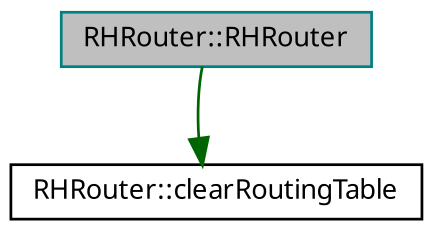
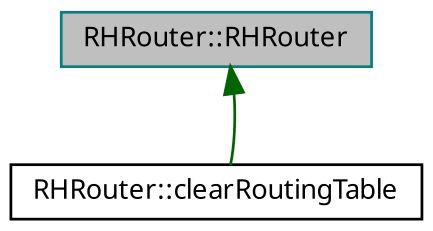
  digraph {
    rankdir=TB
    fontname="Noto Sans"
    node [fontname="Noto Sans" fontsize=10 shape=record style=filled]
    n1 [color=teal fillcolor=grey75 fontcolor=black height=0.2 label="RHRouter::RHRouter" width=0.4]
    n2 [color=black fillcolor=white height=0.2 label="RHRouter::clearRoutingTable" width=0.4]
-   n1 -> n2 [color=darkgreen fontname="Noto Sans" fontsize=10 labelfontname=Helvetica labelfontsize=10 style=solid]
+   n2 -> n1 [color=darkgreen fontname="Noto Sans" fontsize=10 labelfontname=Helvetica labelfontsize=10 style=solid]
  }
